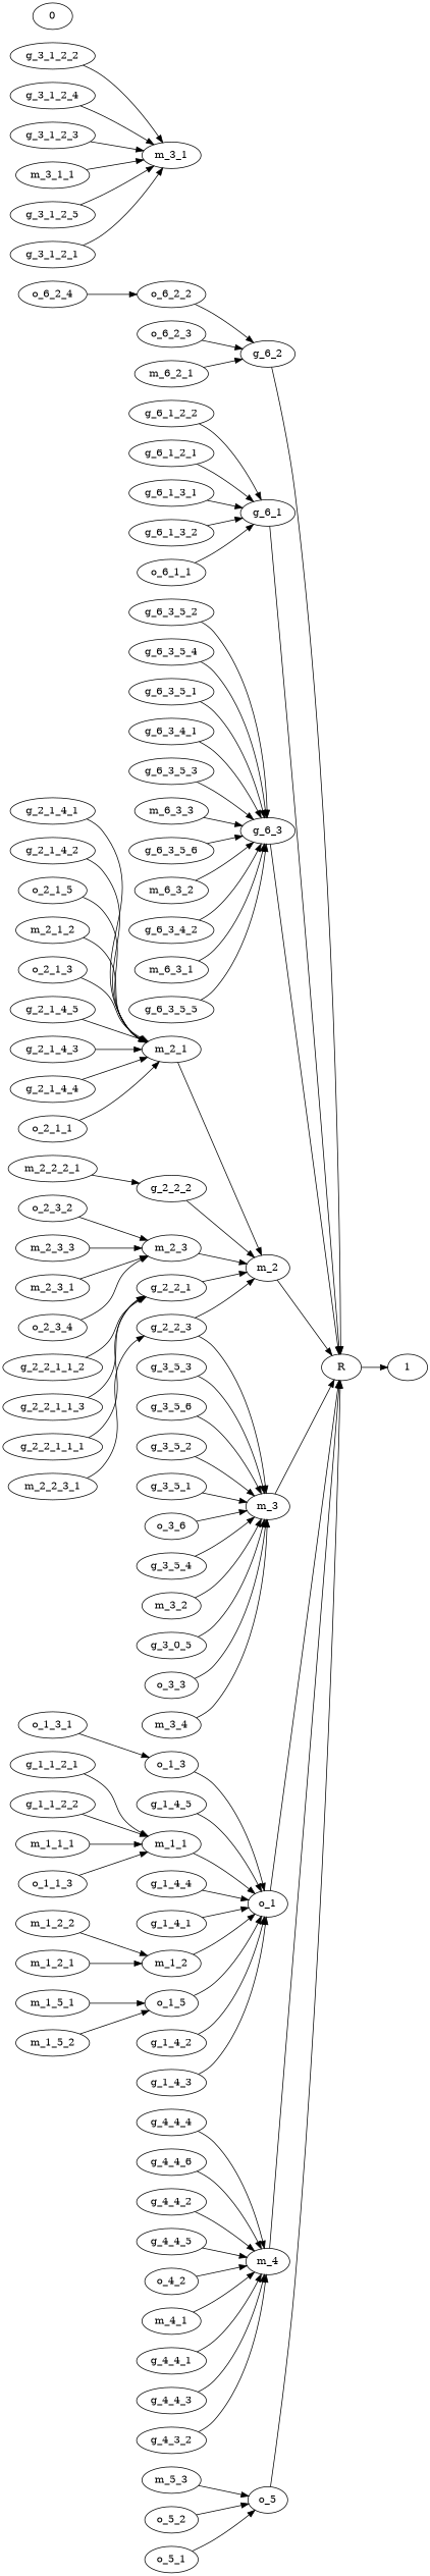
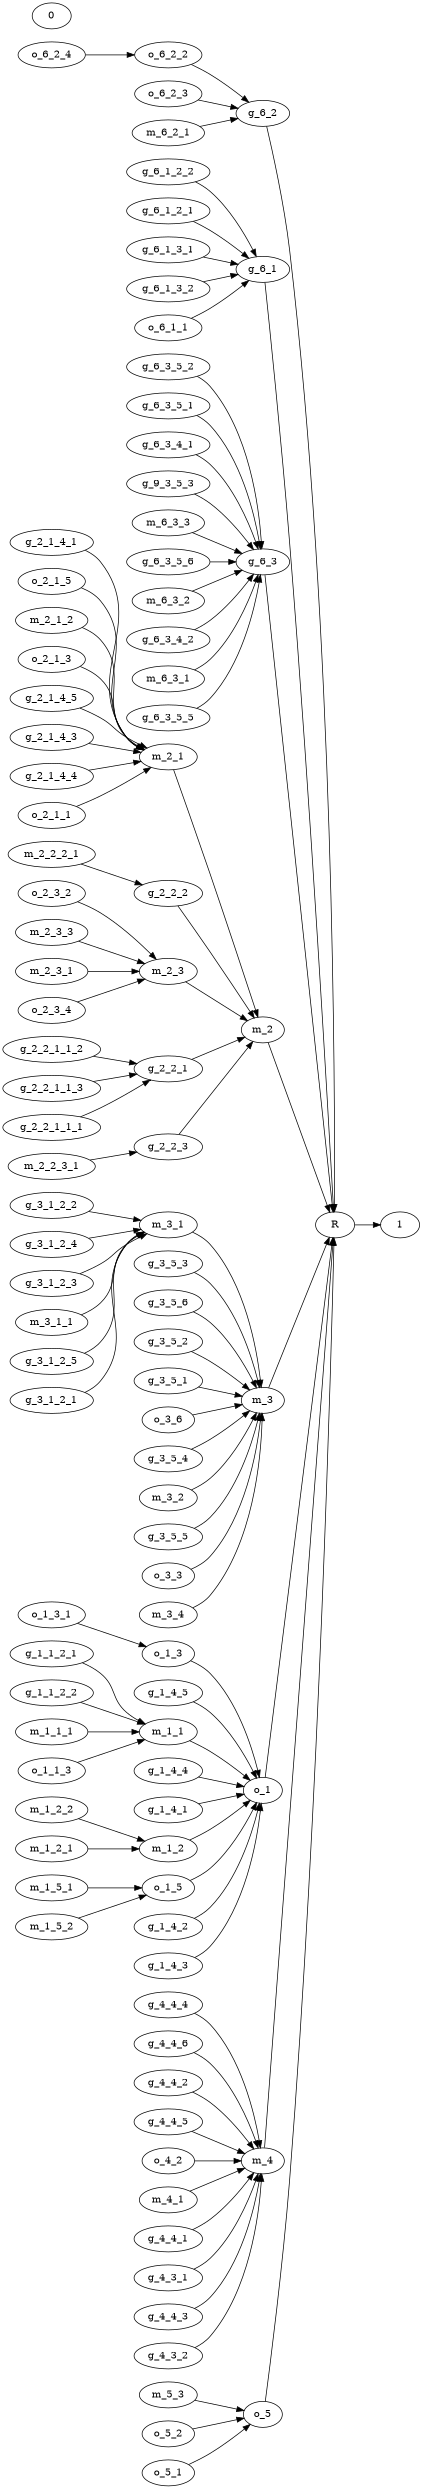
  digraph {
    rankdir=LR
    g_6_1_2_2
    g_6_1
    R
    g_6_2
    1
    g_6_3_5_2
    g_6_3
    g_2_1_4_1
    m_2_1
    m_2
    g_3_1_2_2
    m_3_1
    m_3
-   g_6_3_5_4
    g_6_3_5_1
-   g_2_1_4_2
    o_2_1_5
    g_2_2_2
    m_2_2_2_1
    o_1_3
    o_1
    o_2_3_2
    m_2_3
    g_3_5_3
    g_1_4_5
    g_1_1_2_1
    m_1_1
    m_2_1_2
    g_3_5_6
    o_2_1_3
    g_4_4_4
    m_4
    g_2_1_4_5
    g_1_4_4
    g_2_2_1
    g_4_4_6
    g_1_4_1
    g_3_5_2
    g_2_2_1_1_2
    o_6_2_4
    o_6_2_2
    g_4_4_2
    g_4_4_5
    m_2_3_3
    g_2_1_4_3
    m_2_3_1
    g_1_1_2_2
    o_6_2_3
    g_6_3_4_1
    0
    m_1_2_2
    m_1_2
    m_1_1_1
    g_3_5_1
    m_1_5_1
    o_1_5
    m_5_3
    o_5
    g_6_1_2_1
    g_2_1_4_4
    g_3_1_2_4
-   g_6_3_5_3
+   g_6_3_5_3 [label=g_9_3_5_3]
    m_6_2_1
    m_6_3_3
    g_6_3_5_6
    m_6_3_2
    g_2_2_1_1_3
    o_4_2
    o_3_6
    g_3_5_4
    g_3_1_2_3
    o_1_1_3
    m_3_2
-   g_3_5_5 [label=g_3_0_5]
+   g_3_5_5
    m_2_2_3_1
    g_2_2_3
    g_6_3_4_2
    m_3_1_1
    o_3_3
    m_1_5_2
    g_1_4_2
    m_4_1
    m_6_3_1
    g_3_1_2_5
    g_4_4_1
    m_1_2_1
    m_3_4
+   g_4_3_1
    g_6_3_5_5
    g_4_4_3
    g_3_1_2_1
    g_6_1_3_1
    o_2_1_1
    o_5_2
    o_5_1
    g_6_1_3_2
    o_6_1_1
    g_1_4_3
    g_2_2_1_1_1
    o_2_3_4
    g_4_3_2
    o_1_3_1
    g_6_1_2_2 -> g_6_1
    g_6_1 -> R
    R -> 1
    g_6_2 -> R
    g_6_3_5_2 -> g_6_3
    g_6_3 -> R
    g_2_1_4_1 -> m_2_1
    m_2_1 -> m_2
    m_2 -> R
    g_3_1_2_2 -> m_3_1
-   g_2_2_3 -> m_3
+   m_3_1 -> m_3
    m_3 -> R
-   g_6_3_5_4 -> g_6_3
    g_6_3_5_1 -> g_6_3
-   g_2_1_4_2 -> m_2_1
    o_2_1_5 -> m_2_1
    g_2_2_2 -> m_2
    m_2_2_2_1 -> g_2_2_2
    o_1_3 -> o_1
    o_1 -> R
    o_2_3_2 -> m_2_3
    m_2_3 -> m_2
    g_3_5_3 -> m_3
    g_1_4_5 -> o_1
    g_1_1_2_1 -> m_1_1
    m_1_1 -> o_1
    m_2_1_2 -> m_2_1
    g_3_5_6 -> m_3
    o_2_1_3 -> m_2_1
    g_4_4_4 -> m_4
    m_4 -> R
    g_2_1_4_5 -> m_2_1
    g_1_4_4 -> o_1
    g_2_2_1 -> m_2
    g_4_4_6 -> m_4
    g_1_4_1 -> o_1
    g_3_5_2 -> m_3
    g_2_2_1_1_2 -> g_2_2_1
    o_6_2_4 -> o_6_2_2
    o_6_2_2 -> g_6_2
    g_4_4_2 -> m_4
    g_4_4_5 -> m_4
    m_2_3_3 -> m_2_3
    g_2_1_4_3 -> m_2_1
    m_2_3_1 -> m_2_3
    g_1_1_2_2 -> m_1_1
    o_6_2_3 -> g_6_2
    g_6_3_4_1 -> g_6_3
    m_1_2_2 -> m_1_2
    m_1_2 -> o_1
    m_1_1_1 -> m_1_1
    g_3_5_1 -> m_3
    m_1_5_1 -> o_1_5
    o_1_5 -> o_1
    m_5_3 -> o_5
    o_5 -> R
    g_6_1_2_1 -> g_6_1
    g_2_1_4_4 -> m_2_1
    g_3_1_2_4 -> m_3_1
    g_6_3_5_3 -> g_6_3
    m_6_2_1 -> g_6_2
    m_6_3_3 -> g_6_3
    g_6_3_5_6 -> g_6_3
    m_6_3_2 -> g_6_3
    g_2_2_1_1_3 -> g_2_2_1
    o_4_2 -> m_4
    o_3_6 -> m_3
    g_3_5_4 -> m_3
    g_3_1_2_3 -> m_3_1
    o_1_1_3 -> m_1_1
    m_3_2 -> m_3
    g_3_5_5 -> m_3
    m_2_2_3_1 -> g_2_2_3
    g_2_2_3 -> m_2
    g_6_3_4_2 -> g_6_3
    m_3_1_1 -> m_3_1
    o_3_3 -> m_3
    m_1_5_2 -> o_1_5
    g_1_4_2 -> o_1
    m_4_1 -> m_4
    m_6_3_1 -> g_6_3
    g_3_1_2_5 -> m_3_1
    g_4_4_1 -> m_4
    m_1_2_1 -> m_1_2
    m_3_4 -> m_3
+   g_4_3_1 -> m_4
    g_6_3_5_5 -> g_6_3
    g_4_4_3 -> m_4
    g_3_1_2_1 -> m_3_1
    g_6_1_3_1 -> g_6_1
    o_2_1_1 -> m_2_1
    o_5_2 -> o_5
    o_5_1 -> o_5
    g_6_1_3_2 -> g_6_1
    o_6_1_1 -> g_6_1
    g_1_4_3 -> o_1
    g_2_2_1_1_1 -> g_2_2_1
    o_2_3_4 -> m_2_3
    g_4_3_2 -> m_4
    o_1_3_1 -> o_1_3
  }
